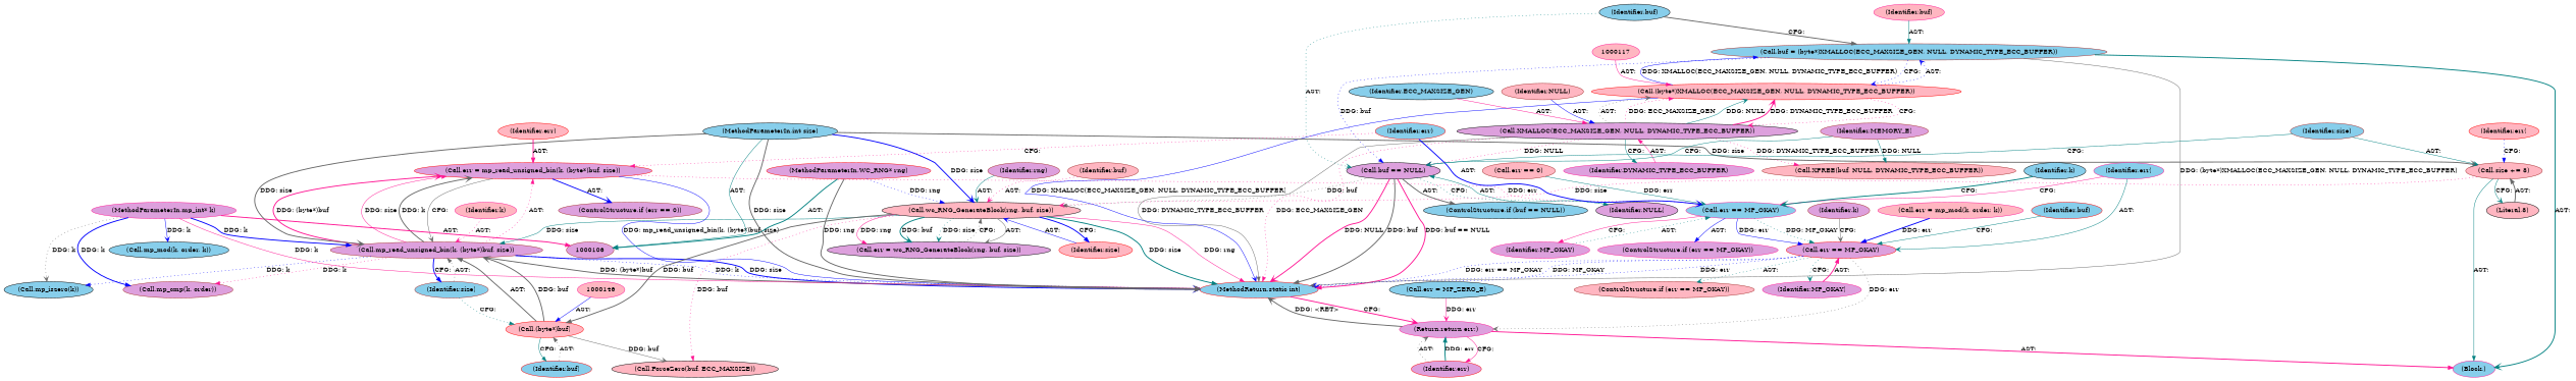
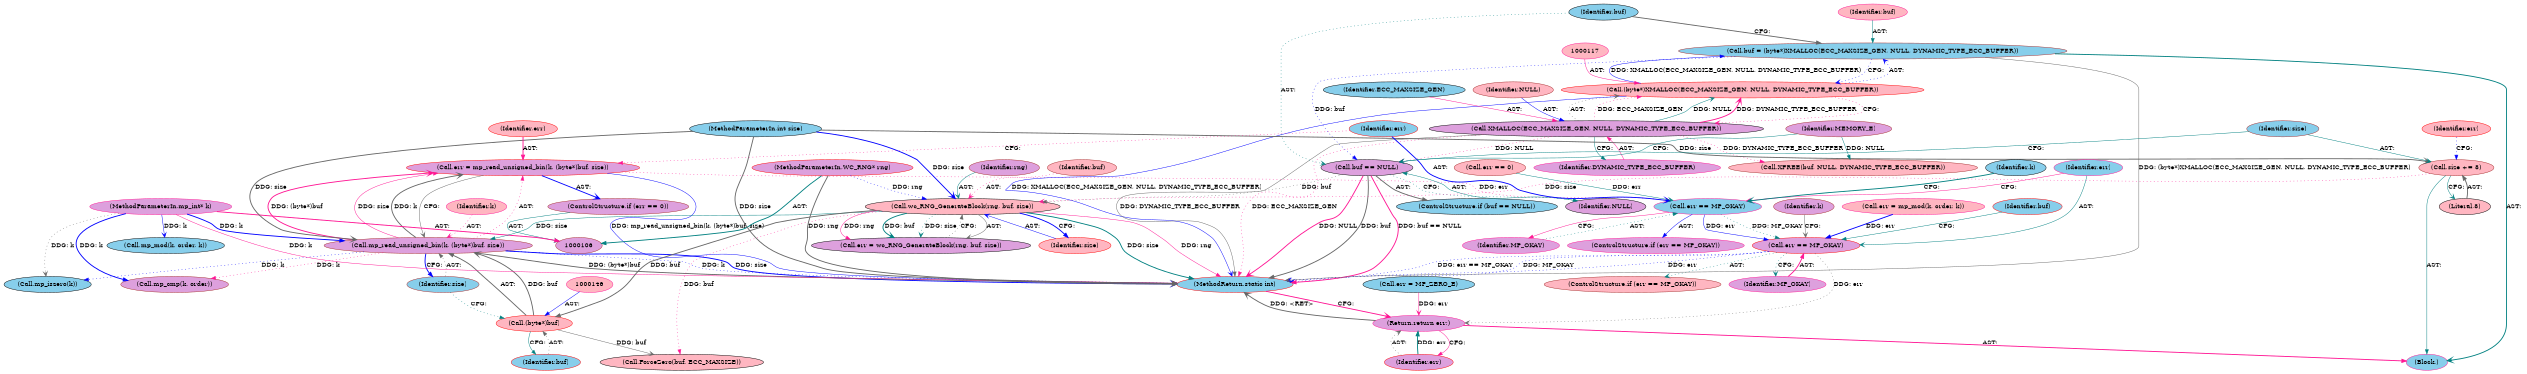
  digraph {
    node [color=brown fillcolor=plum style=filled]
    edge [arrowhead=normal color=deeppink style=solid]
    n1 [color=red label="(Call,err = mp_read_unsigned_bin(k, (byte*)buf, size))"]
    n2 [label="(Call,mp_read_unsigned_bin(k, (byte*)buf, size))"]
    n3 [color=deeppink fillcolor=skyblue label="(Call,err == MP_OKAY)"]
    n4 [color=red fillcolor=skyblue label="(MethodReturn,static int)"]
    n5 [label="(ControlStructure,if (err == 0))"]
    n6 [color=black fillcolor=skyblue label="(Call,mp_iszero(k))"]
    n7 [label="(Call,mp_cmp(k, order))"]
    n8 [fillcolor=skyblue label="(Identifier,size)"]
    n9 [color=red label="(Call,err == MP_OKAY)"]
    n10 [color=deeppink label="(ControlStructure,if (err == MP_OKAY))"]
    n11 [color=deeppink label="(Identifier,MP_OKAY)"]
    n12 [color=deeppink label="(Return,return err;)"]
    n13 [color=red fillcolor=lightpink label="(Call,(byte*)buf)"]
    n14 [color=deeppink label="(MethodParameterIn,mp_int* k)"]
    n15 [color=black fillcolor=skyblue label="(Call,mp_mod(k, order, k))"]
    1000106
    n17 [color=red fillcolor=skyblue label="(Identifier,buf)"]
    n18 [color=black fillcolor=lightpink label="(Call,ForceZero(buf, ECC_MAXSIZE))"]
    n19 [color=black fillcolor=lightpink label="(Call,wc_RNG_GenerateBlock(rng, buf, size))"]
    n20 [color=black label="(Call,err = wc_RNG_GenerateBlock(rng, buf, size))"]
    n21 [color=red fillcolor=lightpink label="(Identifier,size)"]
    n22 [color=red label="(MethodParameterIn,WC_RNG* rng)"]
    n23 [color=black label="(Call,buf == NULL)"]
    n24 [color=black label="(Identifier,NULL)"]
    n25 [color=black fillcolor=skyblue label="(ControlStructure,if (buf == NULL))"]
    n26 [fillcolor=lightpink label="(Call,XFREE(buf, NULL, DYNAMIC_TYPE_ECC_BUFFER))"]
    n27 [fillcolor=skyblue label="(Call,buf = (byte*)XMALLOC(ECC_MAXSIZE_GEN, NULL, DYNAMIC_TYPE_ECC_BUFFER))"]
    n28 [color=red fillcolor=lightpink label="(Call,(byte*)XMALLOC(ECC_MAXSIZE_GEN, NULL, DYNAMIC_TYPE_ECC_BUFFER))"]
    n29 [color=deeppink fillcolor=skyblue label="(Block,)"]
    n30 [color=black label="(Call,XMALLOC(ECC_MAXSIZE_GEN, NULL, DYNAMIC_TYPE_ECC_BUFFER))"]
    n31 [color=deeppink label="(Identifier,DYNAMIC_TYPE_ECC_BUFFER)"]
    n32 [fillcolor=lightpink label="(Call,size += 8)"]
    n33 [color=black fillcolor=lightpink label="(Literal,8)"]
    n34 [color=black fillcolor=skyblue label="(MethodParameterIn,int size)"]
    n35 [fillcolor=lightpink label="(ControlStructure,if (err == MP_OKAY))"]
    n36 [color=deeppink label="(Identifier,MP_OKAY)"]
    n37 [color=red label="(Identifier,err)"]
    n38 [label="(Identifier,rng)"]
    n39 [color=black fillcolor=skyblue label="(Identifier,ECC_MAXSIZE_GEN)"]
    n40 [label="(Identifier,MEMORY_E)"]
    n41 [color=deeppink fillcolor=lightpink label="(Identifier,buf)"]
    n42 [fillcolor=lightpink label="(Identifier,NULL)"]
    n43 [color=red fillcolor=lightpink label="(Identifier,err)"]
    n44 [color=deeppink fillcolor=lightpink label="(Call,err = mp_mod(k, order, k))"]
    n45 [fillcolor=lightpink label="(Identifier,buf)"]
    n46 [color=red fillcolor=lightpink label="(Identifier,err)"]
    n47 [color=red fillcolor=skyblue label="(Identifier,err)"]
    n48 [color=red fillcolor=skyblue label="(Identifier,buf)"]
    n49 [color=black fillcolor=skyblue label="(Identifier,buf)"]
    n50 [color=deeppink fillcolor=lightpink label="(Identifier,k)"]
    n51 [color=black fillcolor=skyblue label="(Call,err = MP_ZERO_E)"]
    n52 [color=deeppink fillcolor=skyblue label="(Identifier,err)"]
    n53 [fillcolor=lightpink label="(Call,err == 0)"]
    n54 [label="(Identifier,k)"]
    n55 [fillcolor=skyblue label="(Identifier,size)"]
    n56 [color=black fillcolor=skyblue label="(Identifier,k)"]
    1000146 [color=deeppink fillcolor=lightpink]
    1000117 [color=deeppink fillcolor=lightpink]
    n1 -> n2 [arrowhead=vee color=gray40 label="CFG: "]
    n1 -> n3 [arrowhead=vee label="DDG: err" style=dotted]
    n1 -> n4 [arrowhead=vee color=blue label="DDG: mp_read_unsigned_bin(k, (byte*)buf, size)"]
    n1 -> n5 [arrowhead=vee color=blue label="AST: " style=bold]
    n2 -> n1 [label="AST: " style=dotted]
    n2 -> n1 [arrowhead=vee color=gray40 label="DDG: k" style=bold]
    n2 -> n1 [arrowhead=vee label="DDG: (byte*)buf" style=bold]
    n2 -> n1 [label="DDG: size"]
    n2 -> n4 [color=blue label="DDG: k" style=dotted]
    n2 -> n4 [arrowhead=vee color=blue label="DDG: size" style=bold]
    n2 -> n4 [color=gray40 label="DDG: (byte*)buf" style=bold]
    n2 -> n6 [color=blue label="DDG: k" style=dotted]
    n2 -> n7 [label="DDG: k" style=dotted]
    n2 -> n8 [color=blue label="CFG: " style=bold]
    n3 -> n9 [color=blue label="DDG: err"]
    n3 -> n9 [color=teal label="DDG: MP_OKAY" style=dotted]
    n3 -> n10 [color=blue label="AST: "]
    n3 -> n11 [label="CFG: "]
    n4 -> n12 [arrowhead=vee label="CFG: " style=bold]
    n8 -> n2 [color=gray40 label="AST: " style=dotted]
    n8 -> n13 [color=teal label="CFG: " style=dotted]
    n9 -> n4 [arrowhead=vee color=blue label="DDG: err" style=dotted]
    n9 -> n4 [arrowhead=vee color=blue label="DDG: err == MP_OKAY" style=dotted]
    n9 -> n4 [arrowhead=vee color=blue label="DDG: MP_OKAY" style=dotted]
    n9 -> n12 [arrowhead=vee color=gray40 label="DDG: err" style=dotted]
    n9 -> n35 [arrowhead=vee color=teal label="AST: " style=dotted]
    n9 -> n36 [arrowhead=vee color=teal label="CFG: " style=dotted]
    n11 -> n3 [color=teal label="AST: " style=dotted]
    n12 -> n4 [arrowhead=vee color=gray40 label="DDG: <RET>" style=bold]
    n12 -> n29 [label="AST: " style=bold]
    n12 -> n37 [label="CFG: "]
    n13 -> n2 [color=gray40 label="AST: " style=bold]
    n13 -> n2 [arrowhead=vee color=gray40 label="DDG: buf" style=bold]
    n13 -> n17 [color=teal label="CFG: "]
    n13 -> n18 [arrowhead=vee color=gray40 label="DDG: buf"]
    n14 -> n2 [color=blue label="DDG: k" style=bold]
    n14 -> n4 [label="DDG: k"]
    n14 -> n6 [arrowhead=vee color=gray40 label="DDG: k" style=dotted]
    n14 -> n7 [color=blue label="DDG: k" style=bold]
    n14 -> n15 [arrowhead=vee color=blue label="DDG: k"]
    n14 -> 1000106 [label="AST: " style=bold]
    n17 -> n13 [color=gray40 label="AST: " style=dotted]
    n19 -> n2 [color=teal label="DDG: size"]
    n19 -> n4 [label="DDG: rng"]
    n19 -> n4 [color=teal label="DDG: size" style=bold]
    n19 -> n13 [color=gray40 label="DDG: buf" style=bold]
    n19 -> n18 [label="DDG: buf" style=dotted]
    n19 -> n20 [arrowhead=vee color=gray40 label="AST: "]
    n19 -> n20 [label="DDG: rng"]
    n19 -> n20 [arrowhead=vee color=teal label="DDG: buf" style=bold]
    n19 -> n20 [arrowhead=vee color=teal label="DDG: size" style=dotted]
    n19 -> n21 [color=blue label="CFG: " style=bold]
    n20 -> n19 [color=gray40 label="CFG: " style=dotted]
    n21 -> n19 [arrowhead=vee color=blue label="AST: "]
    n22 -> n4 [color=gray40 label="DDG: rng" style=bold]
    n22 -> 1000106 [color=teal label="AST: " style=bold]
    n22 -> n19 [color=blue label="DDG: rng" style=dotted]
    n23 -> n4 [arrowhead=vee label="DDG: NULL" style=bold]
    n23 -> n4 [label="DDG: buf == NULL" style=bold]
    n23 -> n4 [color=gray40 label="DDG: buf" style=bold]
    n23 -> n19 [color=gray40 label="DDG: buf" style=dotted]
    n23 -> n24 [color=teal label="CFG: " style=dotted]
    n23 -> n25 [color=gray40 label="AST: " style=bold]
    n24 -> n23 [color=teal label="AST: "]
    n27 -> n4 [arrowhead=vee color=gray40 label="DDG: (byte*)XMALLOC(ECC_MAXSIZE_GEN, NULL, DYNAMIC_TYPE_ECC_BUFFER)"]
    n27 -> n23 [color=blue label="DDG: buf" style=dotted]
    n27 -> n28 [arrowhead=vee color=blue label="CFG: " style=dotted]
    n27 -> n29 [arrowhead=vee color=teal label="AST: " style=bold]
    n28 -> n4 [arrowhead=vee color=blue label="DDG: XMALLOC(ECC_MAXSIZE_GEN, NULL, DYNAMIC_TYPE_ECC_BUFFER)"]
    n28 -> n27 [arrowhead=vee color=blue label="AST: " style=dotted]
    n28 -> n27 [color=blue label="DDG: XMALLOC(ECC_MAXSIZE_GEN, NULL, DYNAMIC_TYPE_ECC_BUFFER)"]
    n28 -> n30 [arrowhead=vee label="CFG: " style=dotted]
    n30 -> n4 [label="DDG: ECC_MAXSIZE_GEN" style=dotted]
    n30 -> n4 [color=gray40 label="DDG: DYNAMIC_TYPE_ECC_BUFFER"]
    n30 -> n23 [arrowhead=vee label="DDG: NULL" style=dotted]
    n30 -> n26 [label="DDG: DYNAMIC_TYPE_ECC_BUFFER" style=dotted]
    n30 -> n28 [arrowhead=vee color=gray40 label="AST: " style=dotted]
    n30 -> n28 [label="DDG: ECC_MAXSIZE_GEN" style=dotted]
    n30 -> n28 [arrowhead=vee color=teal label="DDG: NULL"]
    n30 -> n28 [arrowhead=vee label="DDG: DYNAMIC_TYPE_ECC_BUFFER" style=bold]
    n30 -> n31 [color=teal label="CFG: "]
    n31 -> n30 [label="AST: "]
    n32 -> n19 [arrowhead=vee label="DDG: size" style=dotted]
    n32 -> n29 [color=teal label="AST: "]
    n32 -> n33 [arrowhead=vee color=teal label="CFG: "]
    n33 -> n32 [color=gray40 label="AST: " style=bold]
    n34 -> n2 [arrowhead=vee color=gray40 label="DDG: size" style=bold]
    n34 -> n4 [arrowhead=vee color=gray40 label="DDG: size" style=bold]
-   n34 -> 1000106 [arrowhead=vee color=teal label="AST: "]
+   n5 -> 1000106 [arrowhead=vee color=teal label="AST: "]
    n34 -> n19 [arrowhead=vee color=blue label="DDG: size" style=bold]
    n34 -> n32 [arrowhead=vee color=gray40 label="DDG: size" style=bold]
    n36 -> n9 [label="AST: " style=bold]
    n37 -> n12 [arrowhead=vee color=gray40 label="AST: " style=dotted]
    n37 -> n12 [color=teal label="DDG: err" style=bold]
    n38 -> n19 [arrowhead=vee color=teal label="AST: "]
    n39 -> n30 [label="AST: "]
    n40 -> n23 [arrowhead=vee color=teal label="CFG: "]
    n40 -> n26 [color=teal label="DDG: NULL"]
    n41 -> n27 [color=teal label="AST: "]
    n42 -> n30 [color=blue label="AST: "]
    n43 -> n32 [color=blue label="CFG: " style=dotted]
    n44 -> n9 [color=blue label="DDG: err" style=bold]
    n45 -> n19 [arrowhead=vee label="AST: " style=dotted]
    n46 -> n1 [label="AST: " style=bold]
    n47 -> n1 [label="CFG: " style=dotted]
    n47 -> n3 [arrowhead=vee color=blue label="AST: " style=bold]
    n48 -> n9 [color=teal label="CFG: "]
    n49 -> n23 [arrowhead=vee color=teal label="AST: " style=dotted]
    n49 -> n27 [color=gray40 label="CFG: " style=bold]
    n50 -> n2 [arrowhead=vee label="AST: " style=dotted]
    n51 -> n12 [arrowhead=vee label="DDG: err"]
    n52 -> n3 [arrowhead=vee label="CFG: "]
    n52 -> n9 [arrowhead=vee color=teal label="AST: "]
    n53 -> n3 [arrowhead=vee color=teal label="DDG: err"]
    n54 -> n9 [arrowhead=vee color=gray40 label="CFG: "]
    n55 -> n23 [arrowhead=vee color=teal label="CFG: "]
    n55 -> n32 [arrowhead=vee color=teal label="AST: "]
    n56 -> n3 [arrowhead=vee color=teal label="CFG: " style=bold]
    1000146 -> n13 [color=blue label="AST: "]
    1000117 -> n28 [label="AST: "]
  }
